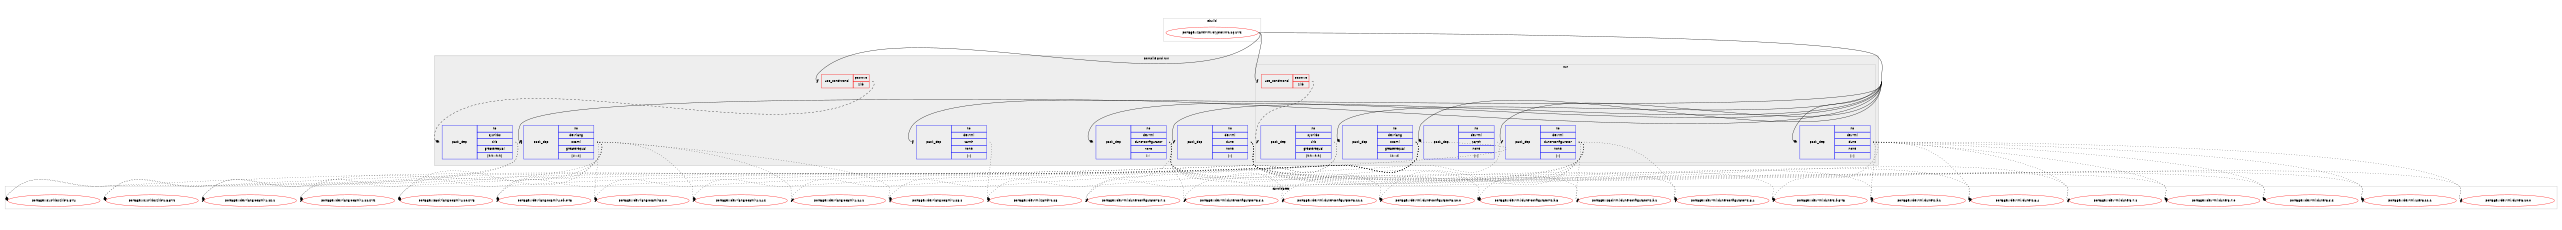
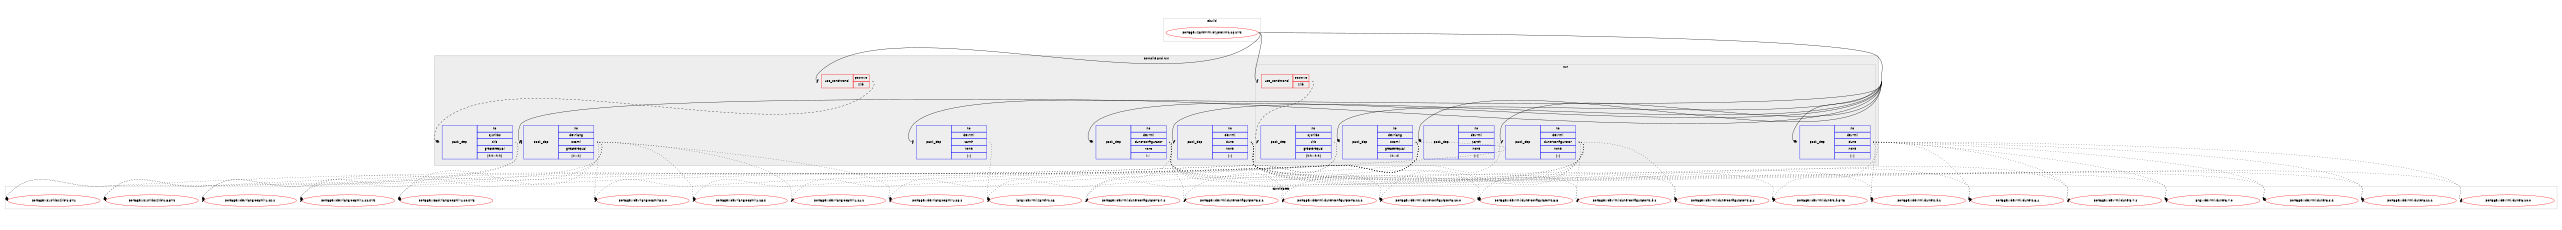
  digraph {
    compound=true
    concentrate=true
    fontname=Helvetica
    fontsize=10
    newrank=true
    rankdir=TB
    ranksep=1.5
    node [color=red fontname=Helvetica fontsize=10]
    edge [arrowhead=tee headport=w style=dotted tailport=e weight=100]
    n1 [label="portage://zarith-ml/cryptokit-1.16.1-r2" width=4]
    n2 [color=blue label=<<TABLE BORDER="0" CELLBORDER="1" CELLSPACING="0" CELLPADDING="4" WIDTH="220"><TR><TD ROWSPAN="6" CELLPADDING="30">pack_dep</TD></TR><TR><TD WIDTH="110">no</TD></TR><TR><TD>sys-libs</TD></TR><TR><TD>zlib</TD></TR><TR><TD>greaterequal</TD></TR><TR><TD>[1.1,,,1.1]</TD></TR></TABLE>> shape=none]
    n3 [label=<<TABLE BORDER="0" CELLBORDER="1" CELLSPACING="0" CELLPADDING="4"><TR><TD ROWSPAN="3" CELLPADDING="10">use_conditional</TD></TR><TR><TD>positive</TD></TR><TR><TD>zlib</TD></TR></TABLE>> shape=none]
    n4 [color=blue label=<<TABLE BORDER="0" CELLBORDER="1" CELLSPACING="0" CELLPADDING="4" WIDTH="220"><TR><TD ROWSPAN="6" CELLPADDING="30">pack_dep</TD></TR><TR><TD WIDTH="110">no</TD></TR><TR><TD>dev-lang</TD></TR><TR><TD>ocaml</TD></TR><TR><TD>greaterequal</TD></TR><TR><TD>[4,,,4]</TD></TR></TABLE>> shape=none]
    n5 [color=blue label=<<TABLE BORDER="0" CELLBORDER="1" CELLSPACING="0" CELLPADDING="4" WIDTH="220"><TR><TD ROWSPAN="6" CELLPADDING="30">pack_dep</TD></TR><TR><TD WIDTH="110">no</TD></TR><TR><TD>dev-ml</TD></TR><TR><TD>dune</TD></TR><TR><TD>none</TD></TR><TR><TD>[,,]</TD></TR></TABLE>> shape=none]
    n6 [color=blue label=<<TABLE BORDER="0" CELLBORDER="1" CELLSPACING="0" CELLPADDING="4" WIDTH="220"><TR><TD ROWSPAN="6" CELLPADDING="30">pack_dep</TD></TR><TR><TD WIDTH="110">no</TD></TR><TR><TD>dev-ml</TD></TR><TR><TD>dune-configurator</TD></TR><TR><TD>none</TD></TR><TR><TD>[,,]</TD></TR></TABLE>> shape=none]
    n7 [color=blue label=<<TABLE BORDER="0" CELLBORDER="1" CELLSPACING="0" CELLPADDING="4" WIDTH="220"><TR><TD ROWSPAN="6" CELLPADDING="30">pack_dep</TD></TR><TR><TD WIDTH="110">no</TD></TR><TR><TD>dev-ml</TD></TR><TR><TD>zarith</TD></TR><TR><TD>none</TD></TR><TR><TD>[,,]</TD></TR></TABLE>> shape=none]
    n8 [color=blue label=<<TABLE BORDER="0" CELLBORDER="1" CELLSPACING="0" CELLPADDING="4" WIDTH="220"><TR><TD ROWSPAN="6" CELLPADDING="30">pack_dep</TD></TR><TR><TD WIDTH="110">no</TD></TR><TR><TD>sys-libs</TD></TR><TR><TD>zlib</TD></TR><TR><TD>greaterequal</TD></TR><TR><TD>[1.1,,,1.1]</TD></TR></TABLE>> shape=none]
    n9 [label=<<TABLE BORDER="0" CELLBORDER="1" CELLSPACING="0" CELLPADDING="4"><TR><TD ROWSPAN="3" CELLPADDING="10">use_conditional</TD></TR><TR><TD>positive</TD></TR><TR><TD>zlib</TD></TR></TABLE>> shape=none]
    n10 [color=blue label=<<TABLE BORDER="0" CELLBORDER="1" CELLSPACING="0" CELLPADDING="4" WIDTH="220"><TR><TD ROWSPAN="6" CELLPADDING="30">pack_dep</TD></TR><TR><TD WIDTH="110">no</TD></TR><TR><TD>dev-lang</TD></TR><TR><TD>ocaml</TD></TR><TR><TD>greaterequal</TD></TR><TR><TD>[4,,,4]</TD></TR></TABLE>> shape=none]
    n11 [color=blue label=<<TABLE BORDER="0" CELLBORDER="1" CELLSPACING="0" CELLPADDING="4" WIDTH="220"><TR><TD ROWSPAN="6" CELLPADDING="30">pack_dep</TD></TR><TR><TD WIDTH="110">no</TD></TR><TR><TD>dev-ml</TD></TR><TR><TD>dune</TD></TR><TR><TD>none</TD></TR><TR><TD>[,,]</TD></TR></TABLE>> shape=none]
    n12 [color=blue label=<<TABLE BORDER="0" CELLBORDER="1" CELLSPACING="0" CELLPADDING="4" WIDTH="220"><TR><TD ROWSPAN="6" CELLPADDING="30">pack_dep</TD></TR><TR><TD WIDTH="110">no</TD></TR><TR><TD>dev-ml</TD></TR><TR><TD>dune-configurator</TD></TR><TR><TD>none</TD></TR><TR><TD>[,,]</TD></TR></TABLE>> shape=none]
    n13 [color=blue label=<<TABLE BORDER="0" CELLBORDER="1" CELLSPACING="0" CELLPADDING="4" WIDTH="220"><TR><TD ROWSPAN="6" CELLPADDING="30">pack_dep</TD></TR><TR><TD WIDTH="110">no</TD></TR><TR><TD>dev-ml</TD></TR><TR><TD>zarith</TD></TR><TR><TD>none</TD></TR><TR><TD>[,,]</TD></TR></TABLE>> shape=none]
    n14 [label="portage://sys-libs/zlib-1.3-r4" width=4]
    n15 [label="portage://sys-libs/zlib-1.3.5-r1" width=4]
-   n16 [label="portage://dev-lang/ocaml-4.09.0-r3" width=4]
    n17 [label="portage://pack-lang/ocaml-4.10.2-r3" width=4]
    n18 [label="portage://dev-lang/ocaml-4.11.2-r2" width=4]
    n19 [label="portage://dev-lang/ocaml-4.12.1" width=4]
    n20 [label="portage://dev-lang/ocaml-4.13.1" width=4]
    n21 [label="portage://dev-lang/ocaml-4.14.1" width=4]
-   n22 [label="portage://dev-lang/ocaml-4.14.2" width=4]
+   n22 [label="portage://dev-lang/ocaml-4.15.2" width=4]
    n23 [label="portage://dev-lang/ocaml-5.2.0" width=4]
    n24 [label="portage://dev-ml/dune-2.8.4" width=4]
    n25 [label="portage://dev-ml/dune-2.9.1" width=4]
    n26 [label="portage://dev-ml/dune-2.9.3-r3" width=4]
    n27 [label="portage://dev-ml/dune-3.10.0" width=4]
-   n28 [label="portage://dev-ml/use-3.11.1" width=4]
+   n28 [label="portage://dev-ml/dune-3.11.1" width=4]
    n29 [label="portage://dev-ml/dune-3.6.2" width=4]
-   n30 [label="portage://dev-ml/dune-3.7.0" width=4]
+   n30 [label="lang://dev-ml/dune-3.7.0" width=4]
    n31 [label="portage://dev-ml/dune-3.7.1" width=4]
    n32 [label="portage://dev-ml/dune-configurator-2.8.4" width=4]
-   n33 [label="portage://pack-ml/dune-configurator-2.9.1" width=4]
-   n34 [label="portage://dev-ml/dune-configurator-2.9.3" width=4]
+   n33 [label="portage://dev-ml/dune-configurator-2.9.1" width=4]
+   n34 [label="portage://dev-ml/dune-configurator-2.3.3" width=4]
    n35 [label="portage://dev-ml/dune-configurator-3.10.0" width=4]
-   n36 [label="portage://dev-ml/dune-configurator-3.11.1" width=4]
+   n36 [label="portage://dep-ml/dune-configurator-3.11.1" width=4]
    n37 [label="portage://dev-ml/dune-configurator-3.6.1" width=4]
    n38 [label="portage://dev-ml/dune-configurator-3.7.1" width=4]
-   n39 [label="portage://dev-ml/zarith-1.13" width=4]
+   n39 [label="lang://dev-ml/zarith-1.13" width=4]
    subgraph cluster_1 {
      color=gray
      label=<<i>ebuild</i>>
      rank=same
      n1
    }
    subgraph cluster_2 {
      color=gray
      label=<<i>dependencies</i>>
      subgraph cluster_3 {
        color=gray
        fillcolor="#eeeeee"
        label=<<i>compile</i>>
        style=filled
        subgraph sub_4 {
          color=gray
          fillcolor="#eeeeee"
          label=<<i>compile</i>>
          style=filled
          n3
          subgraph sub_5 {
            color=gray
            fillcolor="#eeeeee"
            label=<<i>compile</i>>
            style=filled
            n2
          }
        }
        subgraph sub_6 {
          color=gray
          fillcolor="#eeeeee"
          label=<<i>compile</i>>
          style=filled
          n4
        }
        subgraph sub_7 {
          color=gray
          fillcolor="#eeeeee"
          label=<<i>compile</i>>
          style=filled
          n5
        }
        subgraph sub_8 {
          color=gray
          fillcolor="#eeeeee"
          label=<<i>compile</i>>
          style=filled
          n6
        }
        subgraph sub_9 {
          color=gray
          fillcolor="#eeeeee"
          label=<<i>compile</i>>
          style=filled
          n7
        }
      }
      subgraph cluster_10 {
        color=gray
        fillcolor="#eeeeee"
        label=<<i>compile and run</i>>
        style=filled
      }
      subgraph cluster_11 {
        color=gray
        fillcolor="#eeeeee"
        label=<<i>run</i>>
        style=filled
        subgraph sub_12 {
          color=gray
          fillcolor="#eeeeee"
          label=<<i>run</i>>
          style=filled
          n9
          subgraph sub_13 {
            color=gray
            fillcolor="#eeeeee"
            label=<<i>run</i>>
            style=filled
            n8
          }
        }
        subgraph sub_14 {
          color=gray
          fillcolor="#eeeeee"
          label=<<i>run</i>>
          style=filled
          n10
        }
        subgraph sub_15 {
          color=gray
          fillcolor="#eeeeee"
          label=<<i>run</i>>
          style=filled
          n11
        }
        subgraph sub_16 {
          color=gray
          fillcolor="#eeeeee"
          label=<<i>run</i>>
          style=filled
          n12
        }
        subgraph sub_17 {
          color=gray
          fillcolor="#eeeeee"
          label=<<i>run</i>>
          style=filled
          n13
        }
      }
    }
    subgraph cluster_18 {
      color=gray
      label=<<i>candidates</i>>
      rank=same
      subgraph sub_19 {
        color=black
        label=<<i>candidates</i>>
        nodesep=1
        rank=same
        n14
        n15
      }
      subgraph sub_20 {
        color=black
        label=<<i>candidates</i>>
        nodesep=1
        rank=same
-       n16
        n17
        n18
        n19
        n20
        n21
        n22
        n23
      }
      subgraph sub_21 {
        color=black
        label=<<i>candidates</i>>
        nodesep=1
        rank=same
        n24
        n25
        n26
        n27
        n28
        n29
        n30
        n31
      }
      subgraph sub_22 {
        color=black
        label=<<i>candidates</i>>
        nodesep=1
        rank=same
        n32
        n33
        n34
        n35
        n36
        n37
        n38
      }
      subgraph sub_23 {
        color=black
        label=<<i>candidates</i>>
        nodesep=1
        rank=same
        n39
      }
      subgraph sub_24 {
        color=black
        label=<<i>candidates</i>>
        nodesep=1
        rank=same
        n14
        n15
      }
      subgraph sub_25 {
        color=black
        label=<<i>candidates</i>>
        nodesep=1
        rank=same
-       n16
        n17
        n18
        n19
        n20
        n21
        n22
        n23
      }
      subgraph sub_26 {
        color=black
        label=<<i>candidates</i>>
        nodesep=1
        rank=same
        n24
        n25
        n26
        n27
        n28
        n29
        n30
        n31
      }
      subgraph sub_27 {
        color=black
        label=<<i>candidates</i>>
        nodesep=1
        rank=same
        n32
        n33
        n34
        n35
        n36
        n37
        n38
      }
      subgraph sub_28 {
        color=black
        label=<<i>candidates</i>>
        nodesep=1
        rank=same
        n39
      }
    }
    n1 -> n3 [style=solid weight=20]
    n1 -> n4 [style=solid weight=20]
    n1 -> n5 [style=solid weight=20]
    n1 -> n6 [arrowhead=diamond style=solid weight=20]
    n1 -> n7 [style=solid weight=20]
    n1 -> n9 [style=solid weight=20]
    n1 -> n10 [arrowhead=diamond style=solid weight=20]
    n1 -> n11 [arrowhead=diamond style=solid weight=20]
    n1 -> n12 [style=solid weight=20]
    n1 -> n13 [arrowhead=diamond style=solid weight=20]
    n2 -> n14 [arrowhead=diamond]
    n2 -> n15 [arrowhead=diamond]
    n3 -> n2 [arrowhead=diamond style=dashed weight=20]
-   n4 -> n16 [arrowhead=diamond]
    n4 -> n17 [arrowhead=diamond]
    n4 -> n18 [arrowhead=diamond]
    n4 -> n19
    n4 -> n20
    n4 -> n21
    n4 -> n22
    n4 -> n23 [arrowhead=diamond]
    n5 -> n24 [arrowhead=diamond]
    n5 -> n25
    n5 -> n26 [arrowhead=diamond]
    n5 -> n27
    n5 -> n28
    n5 -> n29 [arrowhead=diamond]
    n5 -> n30 [arrowhead=diamond]
    n5 -> n31
    n6 -> n32
    n6 -> n33
    n6 -> n34 [arrowhead=diamond]
    n6 -> n35 [arrowhead=diamond]
    n6 -> n36
    n6 -> n37
    n6 -> n38
    n7 -> n39 [arrowhead=diamond]
    n8 -> n14 [arrowhead=diamond]
    n8 -> n15 [arrowhead=diamond]
    n9 -> n8 [style=dashed weight=20]
-   n10 -> n16
    n10 -> n17 [arrowhead=diamond]
    n10 -> n18
    n10 -> n19 [arrowhead=diamond]
    n10 -> n20 [arrowhead=diamond]
    n10 -> n21
    n10 -> n22 [arrowhead=diamond]
    n10 -> n23
    n11 -> n24
    n11 -> n25 [arrowhead=diamond]
    n11 -> n26
    n11 -> n27
    n11 -> n28 [arrowhead=diamond]
    n11 -> n29 [arrowhead=diamond]
    n11 -> n30
    n11 -> n31
    n12 -> n32 [arrowhead=diamond]
    n12 -> n33
    n12 -> n34 [arrowhead=diamond]
    n12 -> n35
    n12 -> n36
    n12 -> n37
    n12 -> n38
    n13 -> n39
  }
